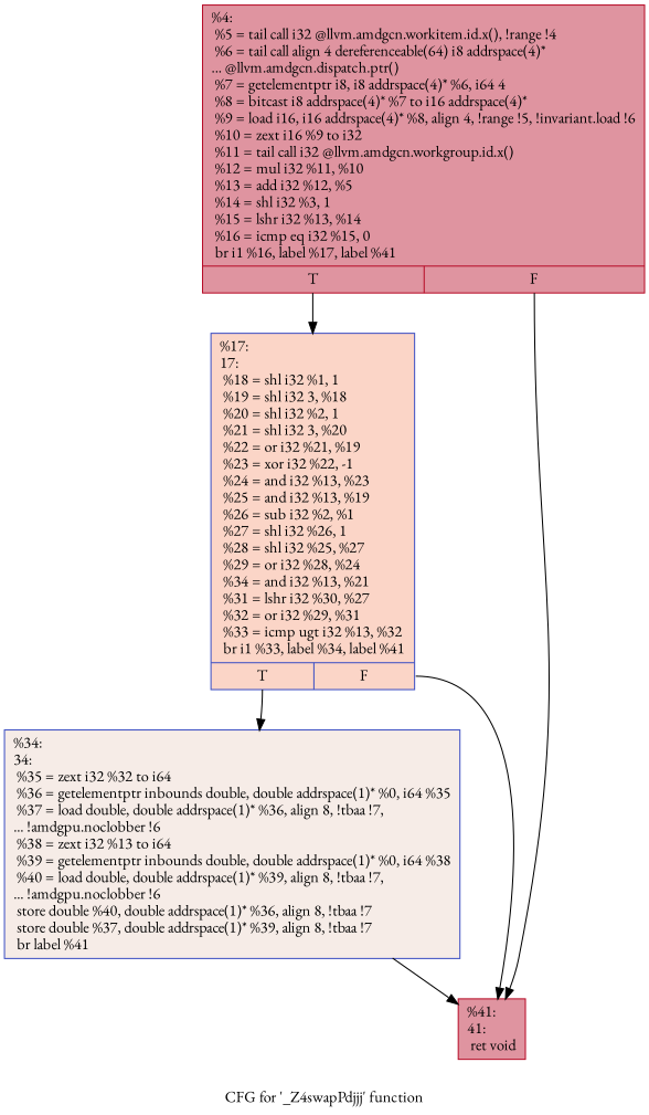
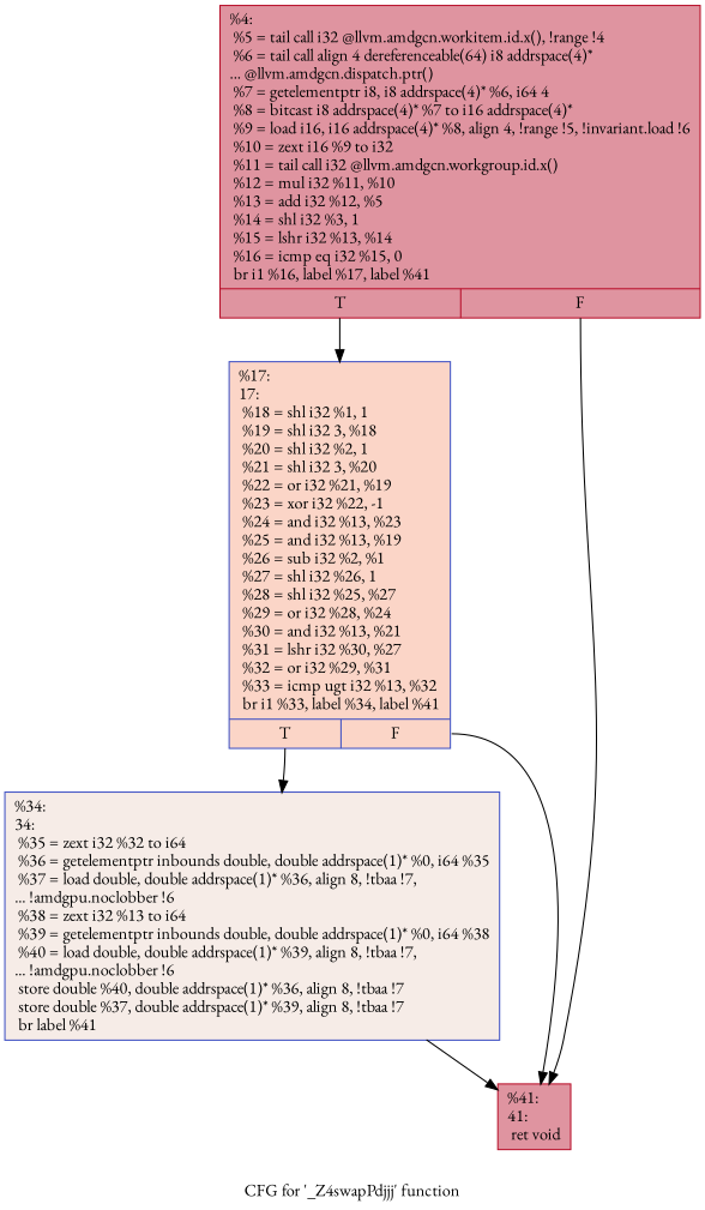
  digraph {
    label="CFG for '_Z4swapPdjjj' function"
    fontname="EB Garamond"
    node [color="#b70d28ff" fillcolor="#b70d2870" shape=record style=filled fontname="EB Garamond"]
    edge [tailport=s0 fontname="EB Garamond"]
    n1 [label="{%4:\l  %5 = tail call i32 @llvm.amdgcn.workitem.id.x(), !range !4\l  %6 = tail call align 4 dereferenceable(64) i8 addrspace(4)*\l... @llvm.amdgcn.dispatch.ptr()\l  %7 = getelementptr i8, i8 addrspace(4)* %6, i64 4\l  %8 = bitcast i8 addrspace(4)* %7 to i16 addrspace(4)*\l  %9 = load i16, i16 addrspace(4)* %8, align 4, !range !5, !invariant.load !6\l  %10 = zext i16 %9 to i32\l  %11 = tail call i32 @llvm.amdgcn.workgroup.id.x()\l  %12 = mul i32 %11, %10\l  %13 = add i32 %12, %5\l  %14 = shl i32 %3, 1\l  %15 = lshr i32 %13, %14\l  %16 = icmp eq i32 %15, 0\l  br i1 %16, label %17, label %41\l|{<s0>T|<s1>F}}"]
-   n2 [color="#3d50c3ff" fillcolor="#f5a08170" label="{%17:\l17:                                               \l  %18 = shl i32 %1, 1\l  %19 = shl i32 3, %18\l  %20 = shl i32 %2, 1\l  %21 = shl i32 3, %20\l  %22 = or i32 %21, %19\l  %23 = xor i32 %22, -1\l  %24 = and i32 %13, %23\l  %25 = and i32 %13, %19\l  %26 = sub i32 %2, %1\l  %27 = shl i32 %26, 1\l  %28 = shl i32 %25, %27\l  %29 = or i32 %28, %24\l  %34 = and i32 %13, %21\l  %31 = lshr i32 %30, %27\l  %32 = or i32 %29, %31\l  %33 = icmp ugt i32 %13, %32\l  br i1 %33, label %34, label %41\l|{<s0>T|<s1>F}}"]
+   n2 [color="#3d50c3ff" fillcolor="#f5a08170" label="{%17:\l17:                                               \l  %18 = shl i32 %1, 1\l  %19 = shl i32 3, %18\l  %20 = shl i32 %2, 1\l  %21 = shl i32 3, %20\l  %22 = or i32 %21, %19\l  %23 = xor i32 %22, -1\l  %24 = and i32 %13, %23\l  %25 = and i32 %13, %19\l  %26 = sub i32 %2, %1\l  %27 = shl i32 %26, 1\l  %28 = shl i32 %25, %27\l  %29 = or i32 %28, %24\l  %30 = and i32 %13, %21\l  %31 = lshr i32 %30, %27\l  %32 = or i32 %29, %31\l  %33 = icmp ugt i32 %13, %32\l  br i1 %33, label %34, label %41\l|{<s0>T|<s1>F}}"]
    n3 [label="{%41:\l41:                                               \l  ret void\l}"]
    n4 [color="#3d50c3ff" fillcolor="#ead5c970" label="{%34:\l34:                                               \l  %35 = zext i32 %32 to i64\l  %36 = getelementptr inbounds double, double addrspace(1)* %0, i64 %35\l  %37 = load double, double addrspace(1)* %36, align 8, !tbaa !7,\l... !amdgpu.noclobber !6\l  %38 = zext i32 %13 to i64\l  %39 = getelementptr inbounds double, double addrspace(1)* %0, i64 %38\l  %40 = load double, double addrspace(1)* %39, align 8, !tbaa !7,\l... !amdgpu.noclobber !6\l  store double %40, double addrspace(1)* %36, align 8, !tbaa !7\l  store double %37, double addrspace(1)* %39, align 8, !tbaa !7\l  br label %41\l}"]
    n1 -> n2
    n1 -> n3 [tailport=s1]
    n2 -> n3 [tailport=s1]
    n2 -> n4
    n4 -> n3 [tailport=""]
  }
